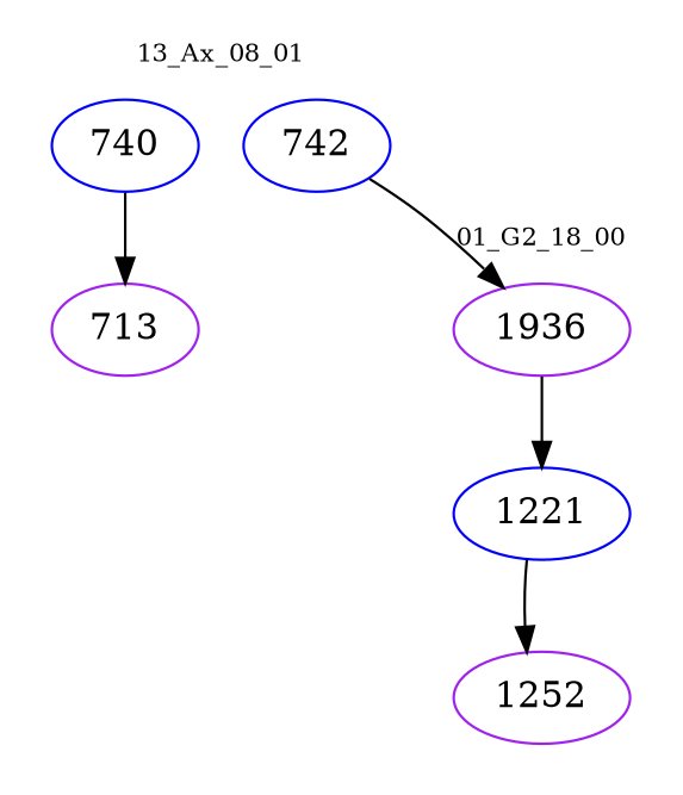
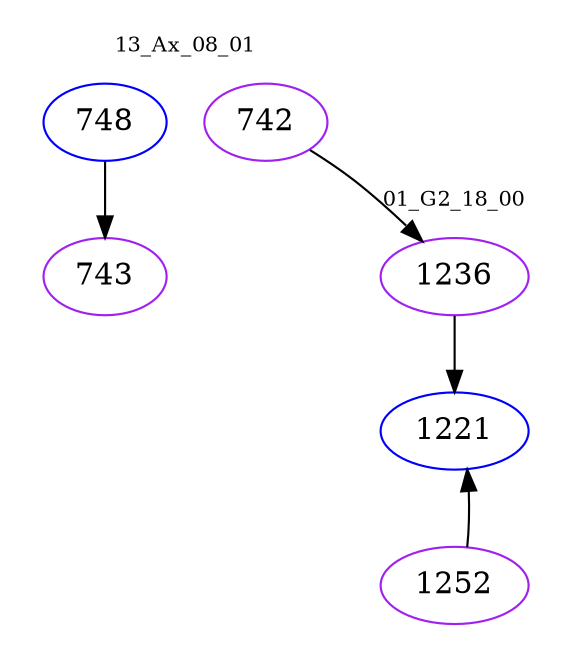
  digraph {
    node [color=purple]
    edge [color=black]
-   n1 [color=blue label=742]
-   n2 [color=blue label=740]
-   n3 [label=713]
-   n4 [label=1936]
+   n1 [label=742]
+   n2 [color=blue label=748]
+   n3 [label=743]
+   n4 [label=1236]
    n5 [color=blue label=1221]
    n6 [label=1252]
    subgraph cluster_1 {
      color=white
      fontsize=10
      label="13_Ax_08_01"
      n1
      n2
      n3
    }
    subgraph cluster_2 {
      color=white
      fontsize=10
      label="01_G2_18_00"
      n4
      n5
      n6
    }
    n1 -> n4
    n2 -> n3
    n4 -> n5
-   n5 -> n6
+   n6 -> n5
  }
